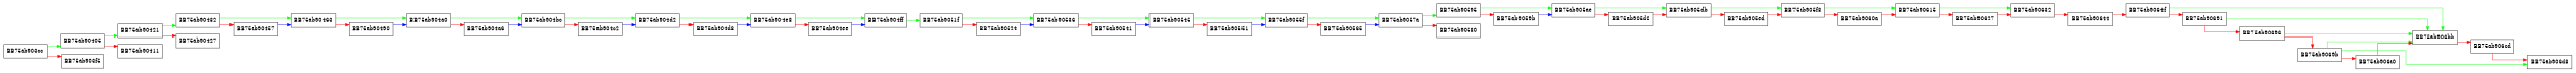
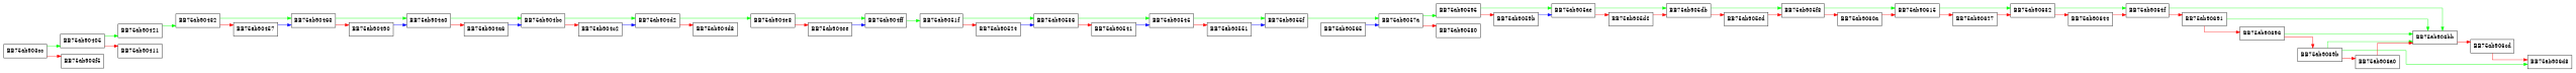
  digraph {
    rankdir=LR
    splines=ortho
    node [shape=box]
    edge [color=red]
    BB75ab903cc
    BB75ab90405
    BB75ab903f5
    BB75ab90421
    BB75ab90411
    BB75ab90432
-   BB75ab90427
    BB75ab90463
    BB75ab90457
    BB75ab904a0
    BB75ab90490
    BB75ab904bc
    BB75ab904a6
    BB75ab904d2
    BB75ab904c2
    BB75ab904e8
    BB75ab904d8
    BB75ab904ff
    BB75ab904ee
    BB75ab9051f
    BB75ab90536
    BB75ab90524
    BB75ab90545
    BB75ab90541
    BB75ab9055f
    BB75ab90551
    BB75ab9057a
    BB75ab90565
    BB75ab90595
    BB75ab90580
    BB75ab905ae
    BB75ab9059b
    BB75ab905db
    BB75ab905d0
    BB75ab905f8
    BB75ab905ed
    BB75ab90615
    BB75ab9060a
    BB75ab90632
    BB75ab90627
    BB75ab9064f
    BB75ab90644
    BB75ab906bb
    BB75ab90691
    BB75ab906cd
    BB75ab90696
    BB75ab906d8
    BB75ab9069b
    BB75ab906a0
    BB75ab903cc -> BB75ab90405 [color=green]
    BB75ab903cc -> BB75ab903f5
    BB75ab90405 -> BB75ab90421 [color=green]
    BB75ab90405 -> BB75ab90411
    BB75ab90421 -> BB75ab90432 [color=green]
-   BB75ab90421 -> BB75ab90427
    BB75ab90432 -> BB75ab90463 [color=green]
    BB75ab90432 -> BB75ab90457
    BB75ab90463 -> BB75ab904a0 [color=green]
    BB75ab90463 -> BB75ab90490
    BB75ab90457 -> BB75ab90463 [color=blue]
    BB75ab904a0 -> BB75ab904bc [color=green]
    BB75ab904a0 -> BB75ab904a6
    BB75ab90490 -> BB75ab904a0 [color=blue]
    BB75ab904bc -> BB75ab904d2 [color=green]
    BB75ab904bc -> BB75ab904c2
    BB75ab904a6 -> BB75ab904bc [color=blue]
    BB75ab904d2 -> BB75ab904e8 [color=green]
    BB75ab904d2 -> BB75ab904d8
    BB75ab904c2 -> BB75ab904d2 [color=blue]
    BB75ab904e8 -> BB75ab904ff [color=green]
    BB75ab904e8 -> BB75ab904ee
-   BB75ab904d8 -> BB75ab904e8 [color=blue]
    BB75ab904ff -> BB75ab9051f [color=green]
    BB75ab904ee -> BB75ab904ff [color=blue]
    BB75ab9051f -> BB75ab90536 [color=green]
    BB75ab9051f -> BB75ab90524
    BB75ab90536 -> BB75ab90545 [color=green]
    BB75ab90536 -> BB75ab90541
    BB75ab90524 -> BB75ab90536 [color=blue]
    BB75ab90545 -> BB75ab9055f [color=green]
    BB75ab90545 -> BB75ab90551
    BB75ab90541 -> BB75ab90545 [color=blue]
    BB75ab9055f -> BB75ab9057a [color=green]
-   BB75ab9055f -> BB75ab90565
    BB75ab90551 -> BB75ab9055f [color=blue]
    BB75ab9057a -> BB75ab90595 [color=green]
    BB75ab9057a -> BB75ab90580
    BB75ab90565 -> BB75ab9057a [color=blue]
    BB75ab90595 -> BB75ab905ae [color=green]
    BB75ab90595 -> BB75ab9059b
    BB75ab905ae -> BB75ab905db [color=green]
    BB75ab905ae -> BB75ab905d0
    BB75ab9059b -> BB75ab905ae [color=blue]
    BB75ab905db -> BB75ab905f8 [color=green]
    BB75ab905db -> BB75ab905ed
    BB75ab905d0 -> BB75ab905db
    BB75ab905f8 -> BB75ab90615 [color=green]
    BB75ab905f8 -> BB75ab9060a
    BB75ab905ed -> BB75ab905f8
    BB75ab90615 -> BB75ab90632 [color=green]
    BB75ab90615 -> BB75ab90627
    BB75ab9060a -> BB75ab90615
+   BB75ab90632 -> BB75ab9064f [color=green]
    BB75ab90632 -> BB75ab90644
    BB75ab90627 -> BB75ab90632
    BB75ab9064f -> BB75ab906bb [color=green]
    BB75ab9064f -> BB75ab90691
    BB75ab90644 -> BB75ab9064f
    BB75ab906bb -> BB75ab906cd
    BB75ab90691 -> BB75ab906bb [color=green]
    BB75ab90691 -> BB75ab90696
    BB75ab906cd -> BB75ab906d8
    BB75ab90696 -> BB75ab906bb [color=green]
    BB75ab90696 -> BB75ab9069b
    BB75ab9069b -> BB75ab906bb [color=green]
    BB75ab9069b -> BB75ab906d8 [color=green]
    BB75ab9069b -> BB75ab906a0
    BB75ab906a0 -> BB75ab906bb
  }
